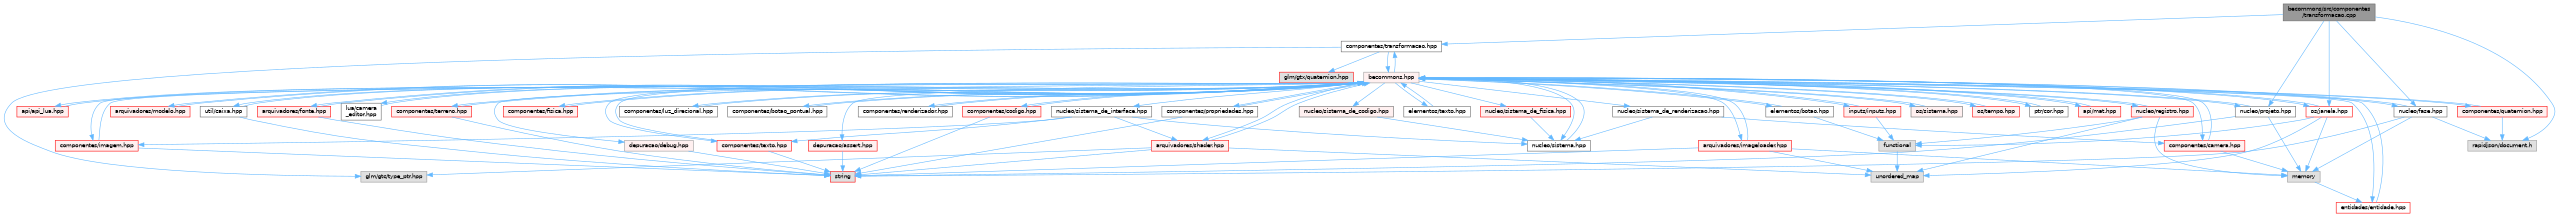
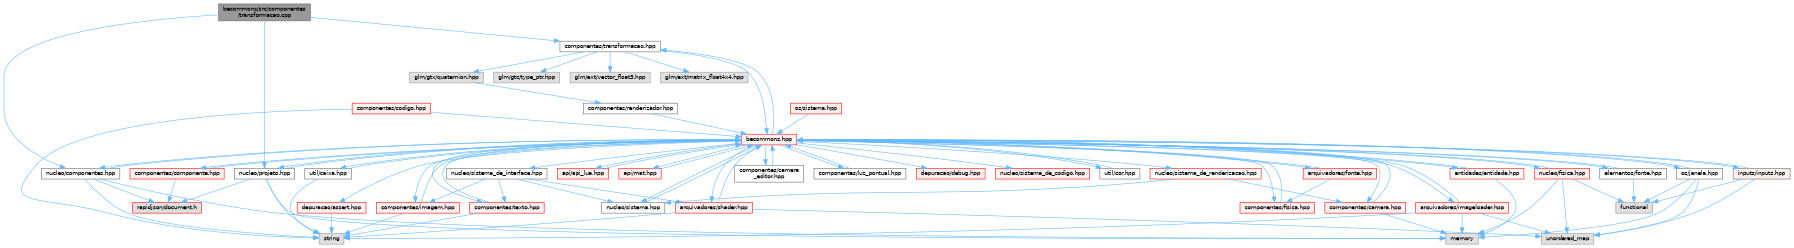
  digraph {
    node [color=red fillcolor="#FFF0F0" fontname=Helvetica fontsize=10 shape=box style=filled]
    edge [color=steelblue1 fontname=Helvetica fontsize=10 labelfontname=Helvetica labelfontsize=10 style=solid]
    n1 [color=gray40 fillcolor=grey60 fontcolor=black height=0.2 label="becommons/src/componentes\l/transformacao.cpp" width=0.4]
    n2 [color=grey40 fillcolor=white height=0.2 label="componentes/transformacao.hpp" width=0.4]
-   n3 [color=grey40 fillcolor=white height=0.2 label="nucleo/fase.hpp" width=0.4]
+   n3 [color=grey40 fillcolor=white height=0.2 label="nucleo/componentes.hpp" width=0.4]
    n4 [color=grey40 fillcolor=white height=0.2 label="nucleo/projeto.hpp" width=0.4]
-   n5 [fillcolor=white height=0.2 label="os/janela.hpp" width=0.4]
-   n6 [color=grey60 height=0.2 label="becommons.hpp" width=0.4]
+   n5 [color=grey40 fillcolor=white height=0.2 label="os/janela.hpp" width=0.4]
+   n6 [height=0.2 label="becommons.hpp" width=0.4]
    n7 [color=grey60 fillcolor="#E0E0E0" height=0.2 label="glm/gtc/type_ptr.hpp" width=0.4]
-   n10 [fillcolor="#E0E0E0" height=0.2 label="glm/gtx/quaternion.hpp" width=0.4]
-   n11 [fillcolor="#E0E0E0" height=0.2 label=string width=0.4]
+   n8 [color=grey60 fillcolor="#E0E0E0" height=0.2 label="glm/ext/vector_float3.hpp" width=0.4]
+   n9 [color=grey60 fillcolor="#E0E0E0" height=0.2 label="glm/ext/matrix_float4x4.hpp" width=0.4]
+   n10 [color=grey60 fillcolor="#E0E0E0" height=0.2 label="glm/gtx/quaternion.hpp" width=0.4]
+   n11 [color=grey60 fillcolor="#E0E0E0" height=0.2 label=string width=0.4]
    n12 [color=grey60 fillcolor="#E0E0E0" height=0.2 label=memory width=0.4]
-   n13 [color=grey60 fillcolor="#E0E0E0" height=0.2 label="rapidjson/document.h" width=0.4]
+   n13 [fillcolor="#E0E0E0" height=0.2 label="rapidjson/document.h" width=0.4]
    n14 [color=grey60 fillcolor="#E0E0E0" height=0.2 label=unordered_map width=0.4]
    n15 [color=grey60 fillcolor="#E0E0E0" height=0.2 label=functional width=0.4]
    n16 [height=0.2 label="api/api_lua.hpp" width=0.4]
    n17 [height=0.2 label="api/mat.hpp" width=0.4]
    n18 [height=0.2 label="arquivadores/fonte.hpp" width=0.4]
    n19 [height=0.2 label="arquivadores/imageloader.hpp" width=0.4]
-   n20 [height=0.2 label="arquivadores/modelo.hpp" width=0.4]
    n21 [height=0.2 label="arquivadores/shader.hpp" width=0.4]
    n22 [height=0.2 label="componentes/camera.hpp" width=0.4]
-   n23 [color=grey40 fillcolor=white height=0.2 label="lua/camera\l_editor.hpp" width=0.4]
+   n23 [color=grey40 fillcolor=white height=0.2 label="componentes/camera\l_editor.hpp" width=0.4]
    n24 [height=0.2 label="componentes/codigo.hpp" width=0.4]
-   n25 [height=0.2 label="componentes/quaternion.hpp" width=0.4]
+   n25 [height=0.2 label="componentes/componente.hpp" width=0.4]
    n26 [height=0.2 label="componentes/fisica.hpp" width=0.4]
    n27 [height=0.2 label="componentes/imagem.hpp" width=0.4]
-   n28 [color=grey40 fillcolor=white height=0.2 label="componentes/luz_direcional.hpp" width=0.4]
-   n29 [color=grey40 fillcolor=white height=0.2 label="componentes/botao_pontual.hpp" width=0.4]
-   n30 [color=grey40 fillcolor=white height=0.2 label="componentes/propriedades.hpp" width=0.4]
+   n29 [color=grey40 fillcolor=white height=0.2 label="componentes/luz_pontual.hpp" width=0.4]
    n31 [color=grey40 fillcolor=white height=0.2 label="componentes/renderizador.hpp" width=0.4]
-   n32 [height=0.2 label="componentes/terreno.hpp" width=0.4]
    n33 [height=0.2 label="componentes/texto.hpp" width=0.4]
-   n34 [color=grey60 height=0.2 label="depuracao/debug.hpp" width=0.4]
+   n34 [height=0.2 label="depuracao/debug.hpp" width=0.4]
    n35 [height=0.2 label="depuracao/assert.hpp" width=0.4]
-   n36 [color=grey40 fillcolor=white height=0.2 label="elementos/botao.hpp" width=0.4]
-   n37 [color=grey40 fillcolor=white height=0.2 label="elementos/texto.hpp" width=0.4]
+   n36 [color=grey40 fillcolor=white height=0.2 label="elementos/fonte.hpp" width=0.4]
    n38 [fillcolor=white height=0.2 label="entidades/entidade.hpp" width=0.4]
-   n39 [height=0.2 label="inputs/inputs.hpp" width=0.4]
-   n40 [height=0.2 label="nucleo/registro.hpp" width=0.4]
+   n39 [color=grey40 height=0.2 label="inputs/inputs.hpp" width=0.4]
+   n40 [height=0.2 label="nucleo/fisica.hpp" width=0.4]
    n41 [color=grey40 fillcolor=white height=0.2 label="nucleo/sistema.hpp" width=0.4]
-   n42 [color=grey40 height=0.2 label="nucleo/sistema_de_codigo.hpp" width=0.4]
-   n43 [height=0.2 label="nucleo/sistema_de_fisica.hpp" width=0.4]
+   n42 [height=0.2 label="nucleo/sistema_de_codigo.hpp" width=0.4]
    n44 [color=grey40 fillcolor=white height=0.2 label="nucleo/sistema_de_interface.hpp" width=0.4]
-   n45 [color=grey40 fillcolor=white height=0.2 label="nucleo/sistema_de_renderizacao.hpp" width=0.4]
-   n46 [color=grey40 height=0.2 label="os/sistema.hpp" width=0.4]
-   n47 [height=0.2 label="os/tempo.hpp" width=0.4]
+   n45 [fillcolor=white height=0.2 label="nucleo/sistema_de_renderizacao.hpp" width=0.4]
+   n46 [height=0.2 label="os/sistema.hpp" width=0.4]
    n48 [color=grey40 fillcolor=white height=0.2 label="util/caixa.hpp" width=0.4]
-   n49 [color=grey40 fillcolor=white height=0.2 label="ptr/cor.hpp" width=0.4]
+   n49 [color=grey40 fillcolor=white height=0.2 label="util/cor.hpp" width=0.4]
    n1 -> n2
    n1 -> n3
    n1 -> n4
-   n1 -> n5
    n2 -> n6
    n2 -> n7
+   n2 -> n8
+   n2 -> n9
    n2 -> n10
    n3 -> n6
    n3 -> n11
    n3 -> n12
    n3 -> n13
    n4 -> n6
    n4 -> n11
    n4 -> n12
-   n1 -> n13
+   n4 -> n13
    n5 -> n6
    n5 -> n12
    n5 -> n14
    n5 -> n15
    n6 -> n2
    n6 -> n3
    n6 -> n4
    n6 -> n5
    n6 -> n16
    n6 -> n17
    n6 -> n18
    n6 -> n19
-   n6 -> n20
    n6 -> n21
    n6 -> n22
    n6 -> n23
-   n6 -> n24
    n6 -> n25
    n6 -> n26
    n6 -> n27
-   n6 -> n28
    n6 -> n29
-   n6 -> n30
-   n6 -> n31
-   n6 -> n32
+   n10 -> n31
    n6 -> n33
    n6 -> n34
    n6 -> n35
    n6 -> n36
-   n6 -> n37
    n6 -> n38
    n6 -> n39
    n6 -> n40
    n6 -> n41
    n6 -> n42
-   n6 -> n43
    n6 -> n44
    n6 -> n45
-   n6 -> n46
-   n6 -> n47
    n6 -> n48
    n6 -> n49
    n16 -> n6
    n17 -> n6
    n18 -> n6
-   n18 -> n11
+   n18 -> n26
    n19 -> n6
    n19 -> n11
    n19 -> n12
    n19 -> n14
-   n20 -> n6
    n21 -> n6
-   n21 -> n7
    n21 -> n11
    n21 -> n14
    n22 -> n6
    n22 -> n12
    n23 -> n6
    n24 -> n6
    n24 -> n11
    n25 -> n6
    n25 -> n13
    n26 -> n6
    n27 -> n6
    n27 -> n11
-   n28 -> n6
    n29 -> n6
-   n30 -> n6
-   n30 -> n11
    n31 -> n6
-   n32 -> n6
-   n32 -> n11
    n33 -> n6
    n33 -> n11
-   n34 -> n11
    n35 -> n11
    n36 -> n6
    n36 -> n15
-   n37 -> n6
    n38 -> n6
-   n12 -> n38
+   n38 -> n12
    n39 -> n6
-   n15 -> n14
+   n39 -> n14
    n39 -> n15
    n40 -> n6
    n40 -> n12
    n40 -> n14
    n40 -> n15
    n41 -> n6
-   n42 -> n41
-   n43 -> n41
    n44 -> n21
    n44 -> n27
    n44 -> n33
    n44 -> n41
    n45 -> n22
    n45 -> n41
    n46 -> n6
-   n47 -> n6
    n48 -> n6
    n48 -> n11
    n49 -> n6
  }
